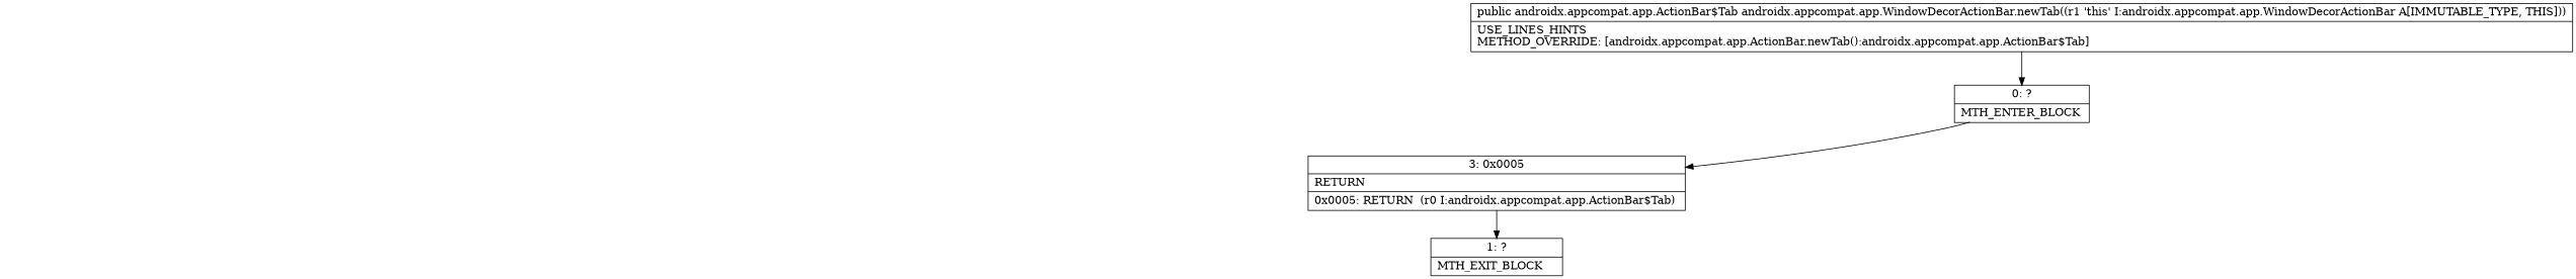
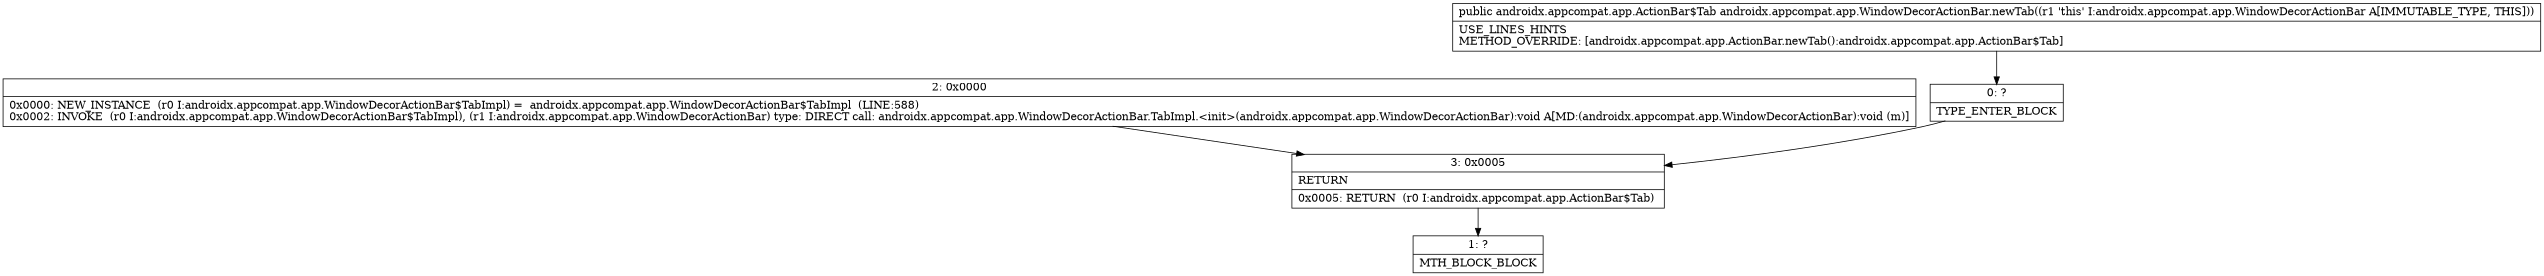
  digraph {
    node [shape=record]
-   n1 [label="{0\:\ ?|MTH_ENTER_BLOCK\l}"]
+   n1 [label="{0\:\ ?|TYPE_ENTER_BLOCK\l}"]
    n2 [label="{3\:\ 0x0005|RETURN\l|0x0005: RETURN  (r0 I:androidx.appcompat.app.ActionBar$Tab) \l}"]
-   n4 [label="{1\:\ ?|MTH_EXIT_BLOCK\l}"]
+   n3 [label="{2\:\ 0x0000|0x0000: NEW_INSTANCE  (r0 I:androidx.appcompat.app.WindowDecorActionBar$TabImpl) =  androidx.appcompat.app.WindowDecorActionBar$TabImpl  (LINE:588)\l0x0002: INVOKE  (r0 I:androidx.appcompat.app.WindowDecorActionBar$TabImpl), (r1 I:androidx.appcompat.app.WindowDecorActionBar) type: DIRECT call: androidx.appcompat.app.WindowDecorActionBar.TabImpl.\<init\>(androidx.appcompat.app.WindowDecorActionBar):void A[MD:(androidx.appcompat.app.WindowDecorActionBar):void (m)]\l}"]
+   n4 [label="{1\:\ ?|MTH_BLOCK_BLOCK\l}"]
    n5 [label="{public androidx.appcompat.app.ActionBar$Tab androidx.appcompat.app.WindowDecorActionBar.newTab((r1 'this' I:androidx.appcompat.app.WindowDecorActionBar A[IMMUTABLE_TYPE, THIS]))  | USE_LINES_HINTS\lMETHOD_OVERRIDE: [androidx.appcompat.app.ActionBar.newTab():androidx.appcompat.app.ActionBar$Tab]\l}"]
    n1 -> n2
    n2 -> n4
+   n3 -> n2
    n5 -> n1
  }
